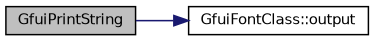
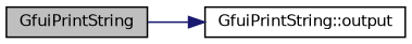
  digraph {
    rankdir=LR
    node [color=black fontname=Helvetica fontsize=10 shape=record style=filled]
    n1 [fillcolor=grey75 fontcolor=black height=0.2 label=GfuiPrintString width=0.4]
-   n2 [fillcolor=white height=0.2 label="GfuiFontClass::output" width=0.4]
+   n2 [fillcolor=white height=0.2 label="GfuiPrintString::output" width=0.4]
    n1 -> n2 [color=midnightblue fontname=Helvetica fontsize=10 labelfontname=Helvetica labelfontsize=10 style=solid]
  }
